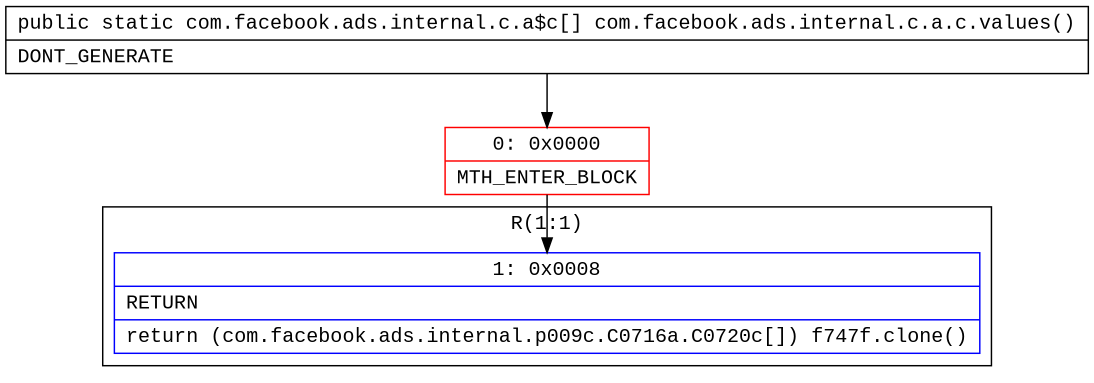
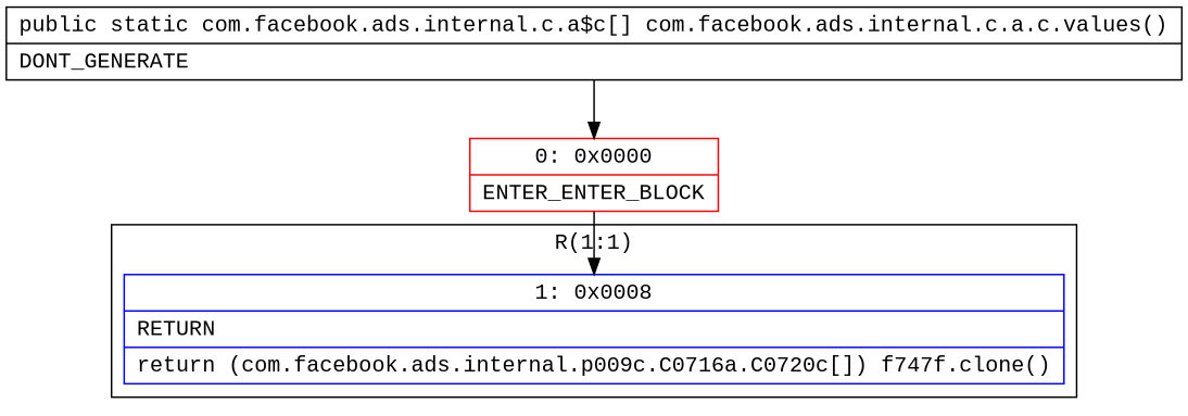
  digraph {
    fontname="Liberation Mono"
    node [shape=record fontname="Liberation Mono"]
    edge [fontname="Liberation Mono"]
    n1 [color=blue label="{1\:\ 0x0008|RETURN\l|return (com.facebook.ads.internal.p009c.C0716a.C0720c[]) f747f.clone()\l}"]
-   n2 [color=red label="{0\:\ 0x0000|MTH_ENTER_BLOCK\l}"]
+   n2 [color=red label="{0\:\ 0x0000|ENTER_ENTER_BLOCK\l}"]
    n3 [label="{public static com.facebook.ads.internal.c.a$c[] com.facebook.ads.internal.c.a.c.values()  | DONT_GENERATE\l}"]
    subgraph cluster_1 {
      label="R(1:1)"
      n1
    }
    n2 -> n1
    n3 -> n2
  }
